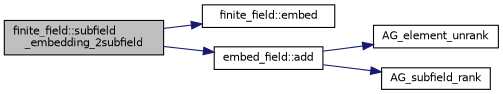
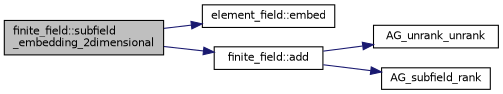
  digraph {
    rankdir=LR
    node [color=black fillcolor=white fontname=Helvetica fontsize=10 shape=record style=filled]
    edge [color=midnightblue fontname=Helvetica fontsize=10 labelfontname=Helvetica labelfontsize=10 style=solid]
-   n1 [fillcolor=grey75 fontcolor=black height=0.2 label="finite_field::subfield\l_embedding_2subfield" width=0.4]
-   n2 [height=0.2 label="finite_field::embed" width=0.4]
-   n3 [height=0.2 label="embed_field::add" width=0.4]
-   n4 [height=0.2 label=AG_element_unrank width=0.4]
+   n1 [fillcolor=grey75 fontcolor=black height=0.2 label="finite_field::subfield\l_embedding_2dimensional" width=0.4]
+   n2 [height=0.2 label="element_field::embed" width=0.4]
+   n3 [height=0.2 label="finite_field::add" width=0.4]
+   n4 [height=0.2 label=AG_unrank_unrank width=0.4]
    n5 [height=0.2 label=AG_subfield_rank width=0.4]
    n1 -> n2
    n1 -> n3
    n3 -> n4
    n3 -> n5
  }
